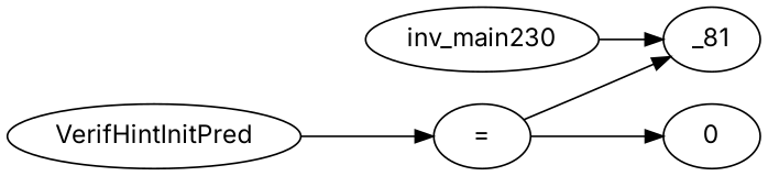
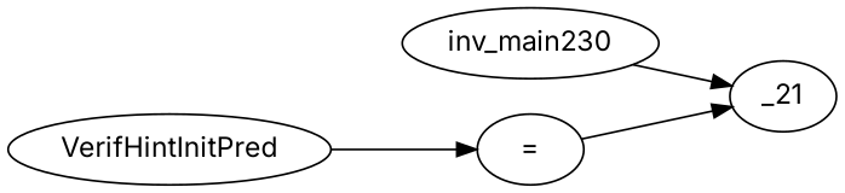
  digraph {
    fontname=Inter
    rankdir=LR
    node [fontname=Inter]
    edge [fontname=Inter]
    n1 [label=inv_main230]
-   n2 [label=_81]
+   n2 [label=_21]
    n3 [label=VerifHintInitPred]
    n4 [label="="]
-   n5 [label=0]
    n1 -> n2
    n3 -> n4
    n4 -> n2
-   n4 -> n5
  }
